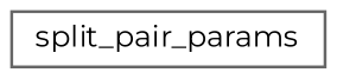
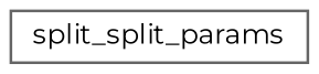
  digraph {
    rankdir=TB
    fontname=Montserrat
-   n1 [color=grey40 fillcolor=white fontname=Montserrat fontsize=10 height=0.2 label=split_pair_params shape=box style=filled width=0.4]
+   n1 [color=grey40 fillcolor=white fontname=Montserrat fontsize=10 height=0.2 label=split_split_params shape=box style=filled width=0.4]
  }
